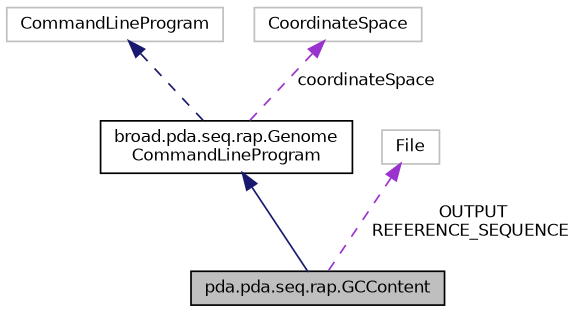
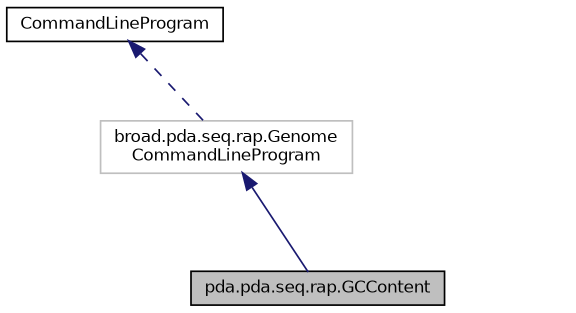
  digraph {
    node [color=grey75 fillcolor=white fontname=Helvetica fontsize=10 shape=record style=filled]
    edge [color=midnightblue dir=back fontname=Helvetica fontsize=10 labelfontname=Helvetica labelfontsize=10 style=dashed]
    n1 [color=black fillcolor=grey75 fontcolor=black height=0.2 label="pda.pda.seq.rap.GCContent" width=0.4]
-   n2 [color=black height=0.2 label="broad.pda.seq.rap.Genome\lCommandLineProgram" width=0.4]
-   n3 [height=0.2 label=CommandLineProgram width=0.4]
-   n4 [height=0.2 label=CoordinateSpace width=0.4]
-   n5 [height=0.2 label=File width=0.4]
+   n2 [height=0.2 label="broad.pda.seq.rap.Genome\lCommandLineProgram" width=0.4]
+   n3 [color=black height=0.2 label=CommandLineProgram width=0.4]
    n2 -> n1 [style=solid]
    n3 -> n2
-   n4 -> n2 [color=darkorchid3 label=" coordinateSpace"]
-   n5 -> n1 [color=darkorchid3 label=" OUTPUT\nREFERENCE_SEQUENCE"]
  }
